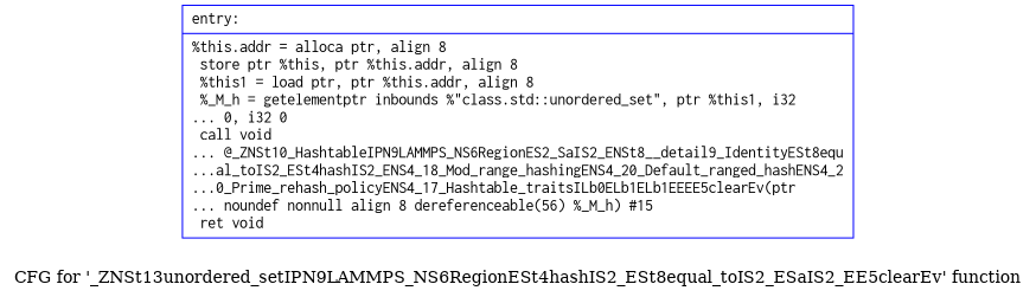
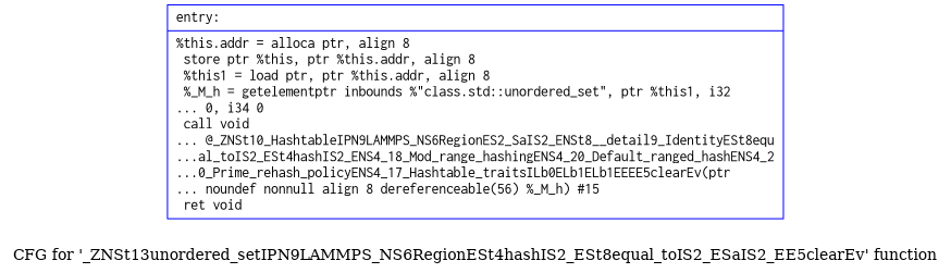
  digraph {
    label="CFG for '_ZNSt13unordered_setIPN9LAMMPS_NS6RegionESt4hashIS2_ESt8equal_toIS2_ESaIS2_EE5clearEv' function"
-   n1 [color=blue fillcolor=white fontname=Courier label="{entry:\l|  %this.addr = alloca ptr, align 8\l  store ptr %this, ptr %this.addr, align 8\l  %this1 = load ptr, ptr %this.addr, align 8\l  %_M_h = getelementptr inbounds %\"class.std::unordered_set\", ptr %this1, i32\l... 0, i32 0\l  call void\l... @_ZNSt10_HashtableIPN9LAMMPS_NS6RegionES2_SaIS2_ENSt8__detail9_IdentityESt8equ\l...al_toIS2_ESt4hashIS2_ENS4_18_Mod_range_hashingENS4_20_Default_ranged_hashENS4_2\l...0_Prime_rehash_policyENS4_17_Hashtable_traitsILb0ELb1ELb1EEEE5clearEv(ptr\l... noundef nonnull align 8 dereferenceable(56) %_M_h) #15\l  ret void\l}" shape=record style=filled]
+   n1 [color=blue fillcolor=white fontname=Courier label="{entry:\l|  %this.addr = alloca ptr, align 8\l  store ptr %this, ptr %this.addr, align 8\l  %this1 = load ptr, ptr %this.addr, align 8\l  %_M_h = getelementptr inbounds %\"class.std::unordered_set\", ptr %this1, i32\l... 0, i34 0\l  call void\l... @_ZNSt10_HashtableIPN9LAMMPS_NS6RegionES2_SaIS2_ENSt8__detail9_IdentityESt8equ\l...al_toIS2_ESt4hashIS2_ENS4_18_Mod_range_hashingENS4_20_Default_ranged_hashENS4_2\l...0_Prime_rehash_policyENS4_17_Hashtable_traitsILb0ELb1ELb1EEEE5clearEv(ptr\l... noundef nonnull align 8 dereferenceable(56) %_M_h) #15\l  ret void\l}" shape=record style=filled]
  }
